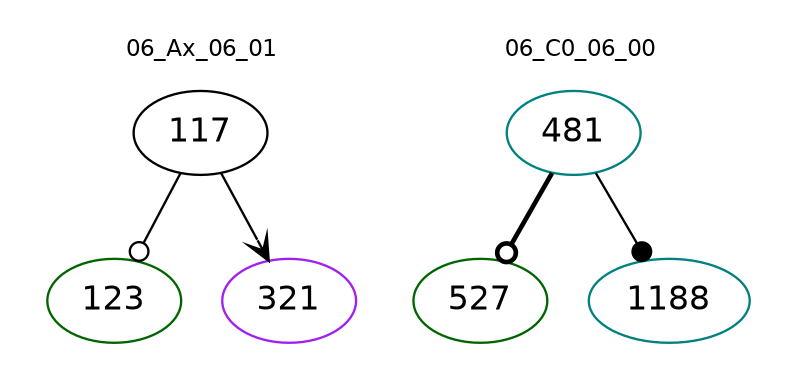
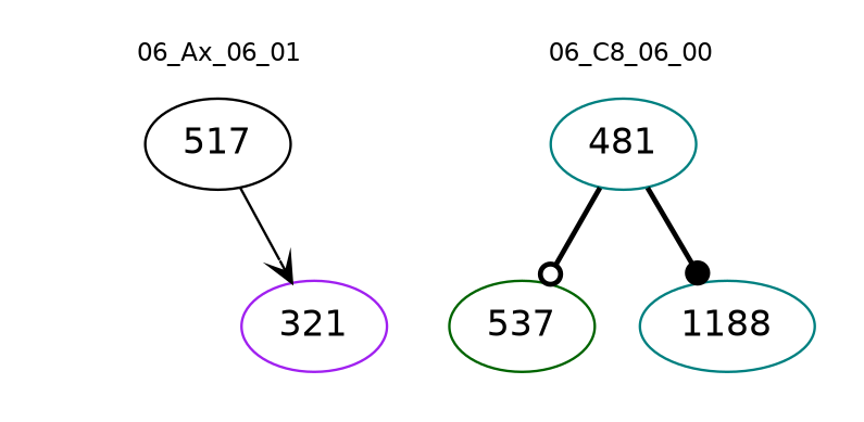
  digraph {
    fontname="DejaVu Sans"
    node [color=darkgreen fontname="DejaVu Sans"]
    edge [arrowhead=odot color=black fontname="DejaVu Sans" style=solid]
-   n1 [color=black label=117]
-   n2 [label=123]
+   n1 [color=black label=517]
    n3 [color=purple label=321]
    n4 [color=teal label=481]
-   n5 [label=527]
+   n5 [label=537]
    n6 [color=teal label=1188]
    subgraph cluster_1 {
      color=white
      fontsize=10
      label="06_Ax_06_01"
      n1
-     n2
      n3
    }
    subgraph cluster_2 {
      color=white
      fontsize=10
-     label="06_C0_06_00"
+     label="06_C8_06_00"
      n4
      n5
      n6
    }
-   n1 -> n2
    n1 -> n3 [arrowhead=vee]
    n4 -> n5 [style=bold]
-   n4 -> n6 [arrowhead=dot]
+   n4 -> n6 [arrowhead=dot style=bold]
  }
